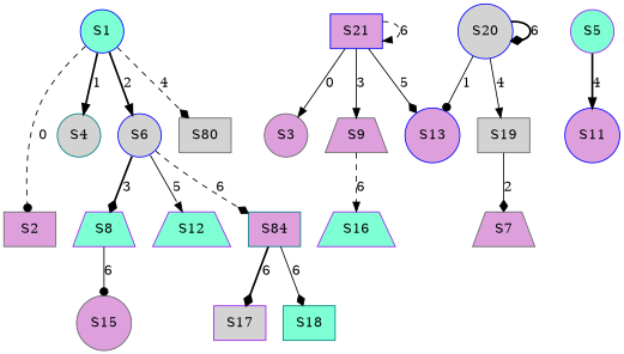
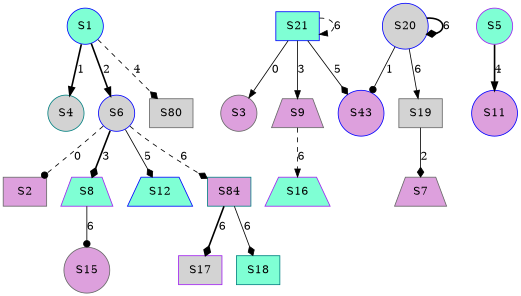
  strict digraph {
    node [color=blue fillcolor=plum shape=circle style=filled]
    edge [arrowhead=diamond style=solid]
    S1 [fillcolor=aquamarine]
    S2 [color=gray40 shape=box]
    S4 [color=teal fillcolor=lightgrey]
    S6 [fillcolor=lightgrey]
    n5 [color=gray40 fillcolor=lightgrey label=S80 shape=box]
    S8 [color=purple fillcolor=aquamarine shape=trapezium]
-   S12 [color=purple fillcolor=aquamarine shape=trapezium]
+   S12 [fillcolor=aquamarine shape=trapezium]
    n8 [color=teal label=S84 shape=box]
-   S21 [shape=box]
+   S21 [fillcolor=aquamarine shape=box]
    S3 [color=gray40]
    S9 [color=gray40 shape=trapezium]
-   S13
+   S13 [label=S43]
    S16 [color=purple fillcolor=aquamarine shape=trapezium]
    S20 [fillcolor=lightgrey]
    S19 [color=gray40 fillcolor=lightgrey shape=box]
    S5 [color=purple fillcolor=aquamarine]
    S11
    S7 [color=gray40 shape=trapezium]
    S15 [color=gray40]
    S17 [color=purple fillcolor=lightgrey shape=box]
    S18 [color=teal fillcolor=aquamarine shape=box]
-   S1 -> S2 [arrowhead=dot label=0 style=dashed]
+   S6 -> S2 [arrowhead=dot label=0 style=dashed]
    S1 -> S4 [arrowhead=normal label=1 style=bold]
    S1 -> S6 [arrowhead=normal label=2 style=bold]
    S1 -> n5 [label=4 style=dashed]
    S6 -> S8 [label=3 style=bold]
-   S6 -> S12 [arrowhead=normal label=5]
+   S6 -> S12 [label=5]
    S6 -> n8 [label=6 style=dashed]
    S8 -> S15 [arrowhead=dot label=6]
    n8 -> S17 [label=6 style=bold]
    n8 -> S18 [label=6]
    S21 -> S21 [arrowhead=normal label=6 style=dashed]
    S21 -> S3 [arrowhead=normal label=0]
    S21 -> S9 [arrowhead=normal label=3]
    S21 -> S13 [label=5]
    S9 -> S16 [arrowhead=normal label=6 style=dashed]
    S20 -> S13 [arrowhead=dot label=1]
    S20 -> S20 [label=6 style=bold]
-   S20 -> S19 [arrowhead=normal label=4]
+   S20 -> S19 [arrowhead=normal label=6]
    S19 -> S7 [label=2]
    S5 -> S11 [arrowhead=normal label=4 style=bold]
  }
